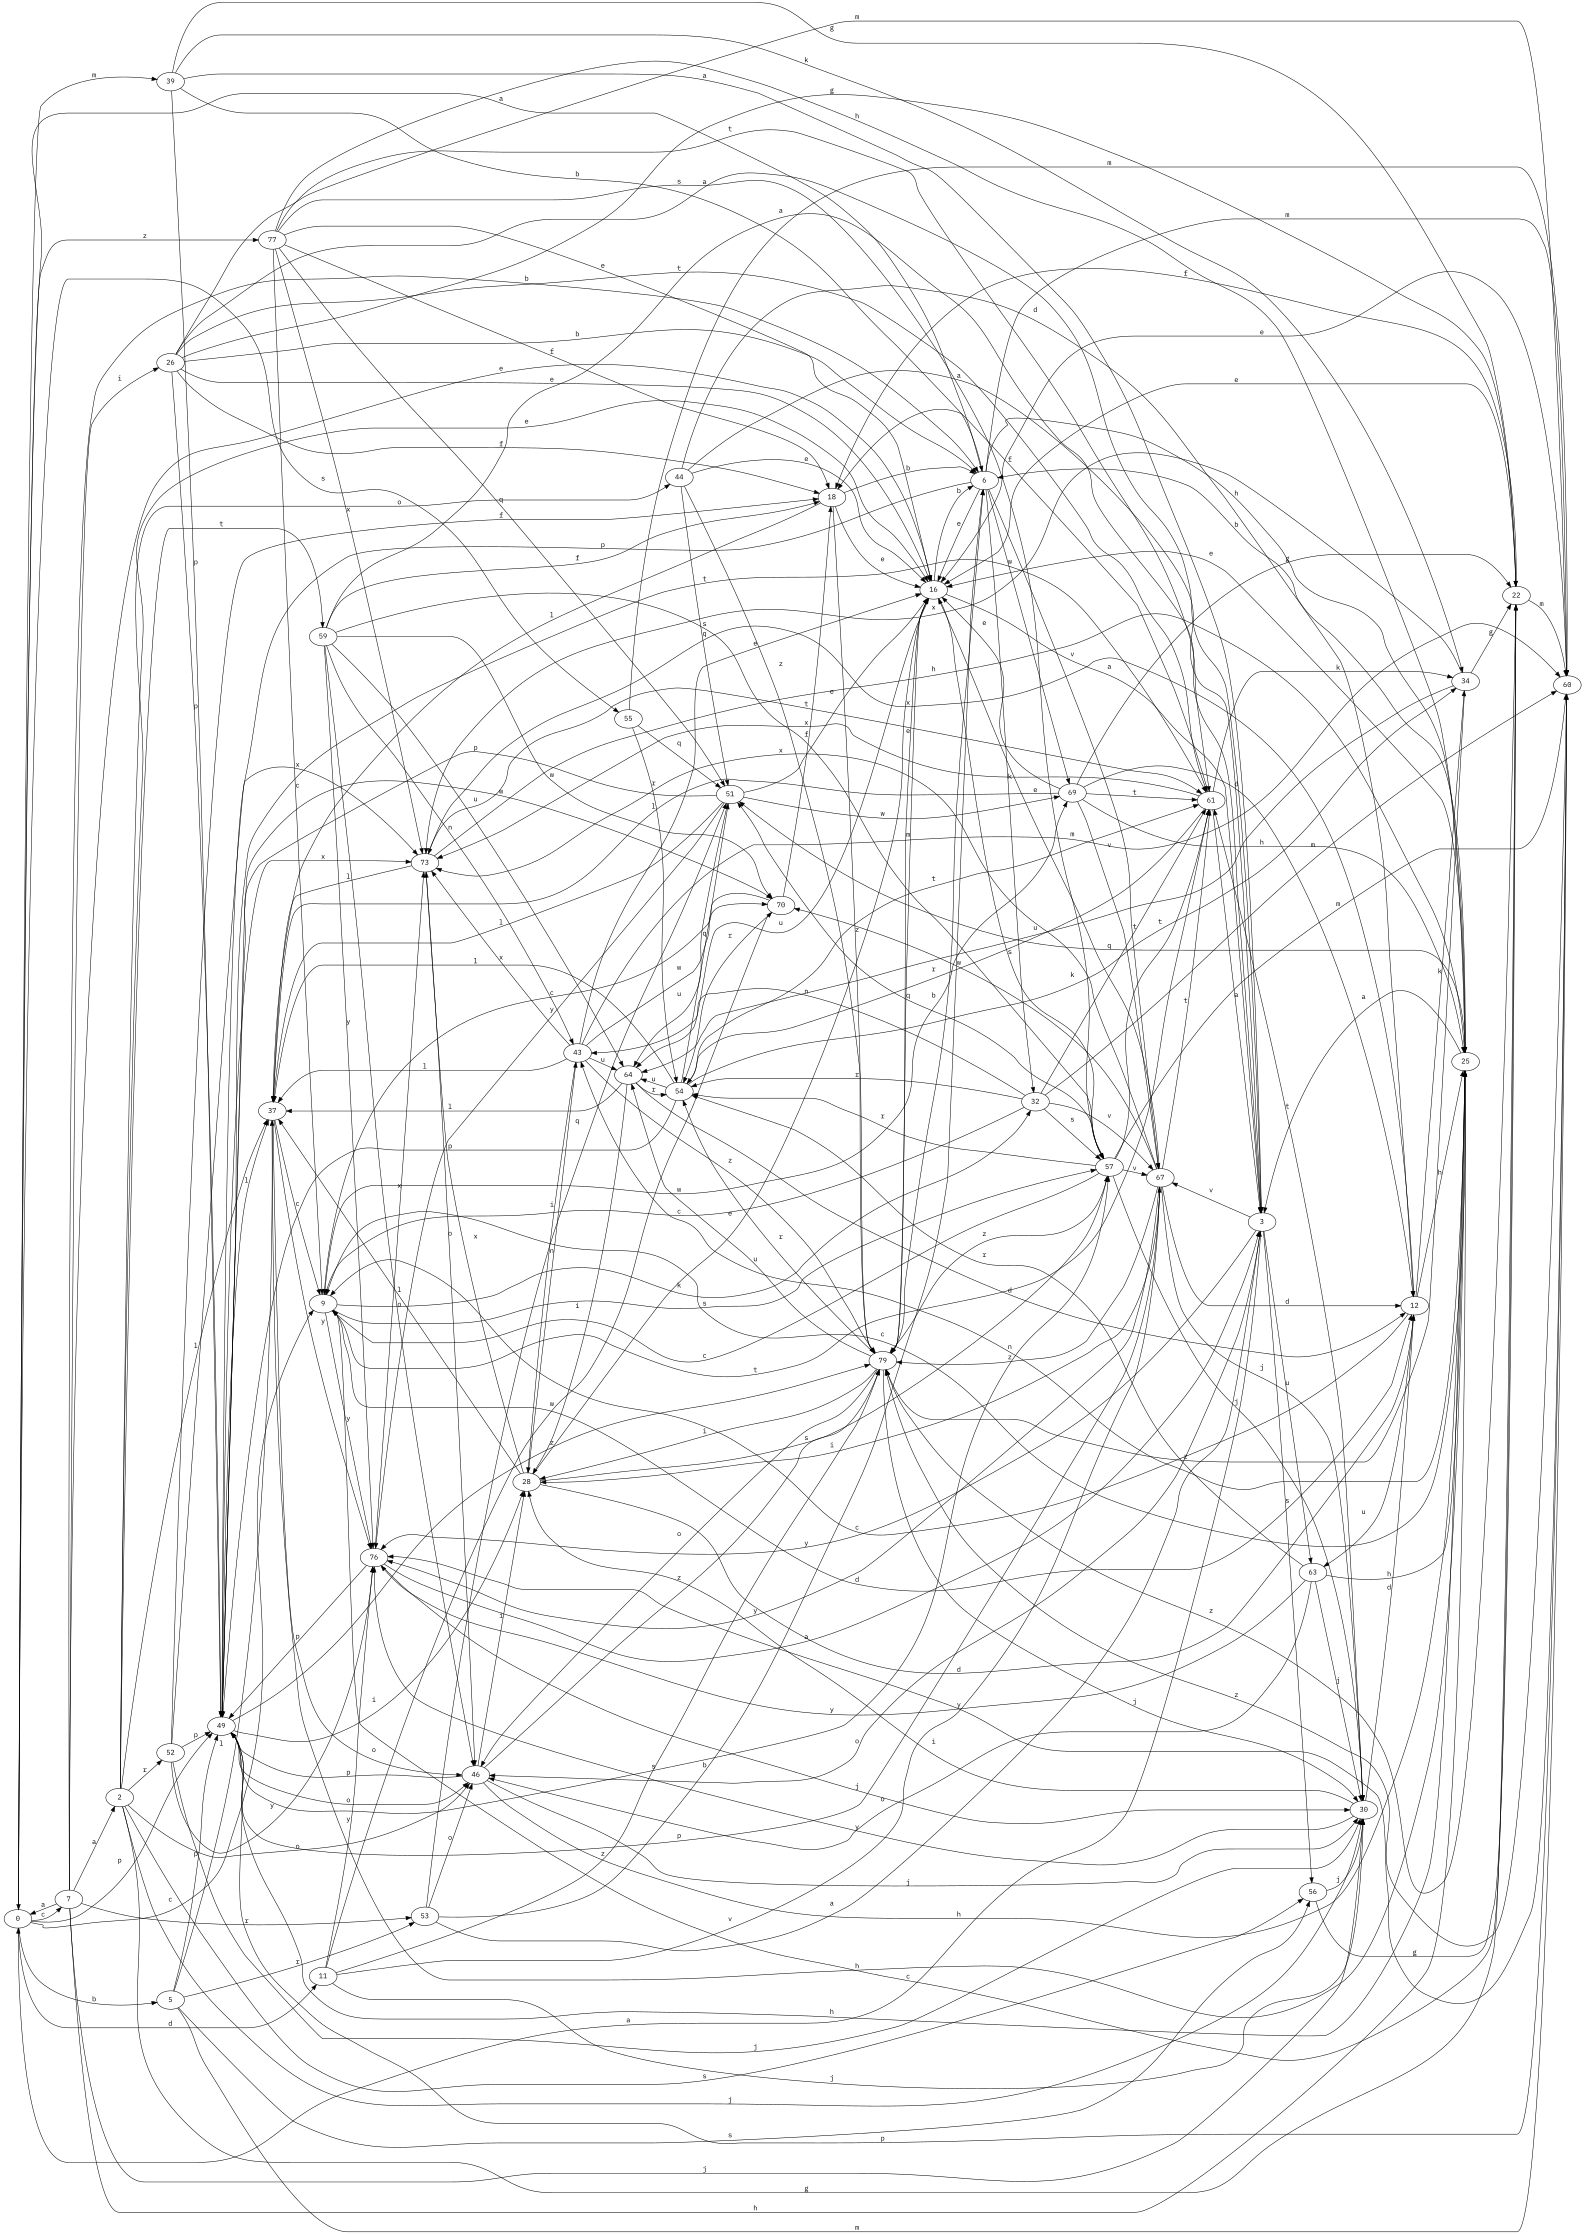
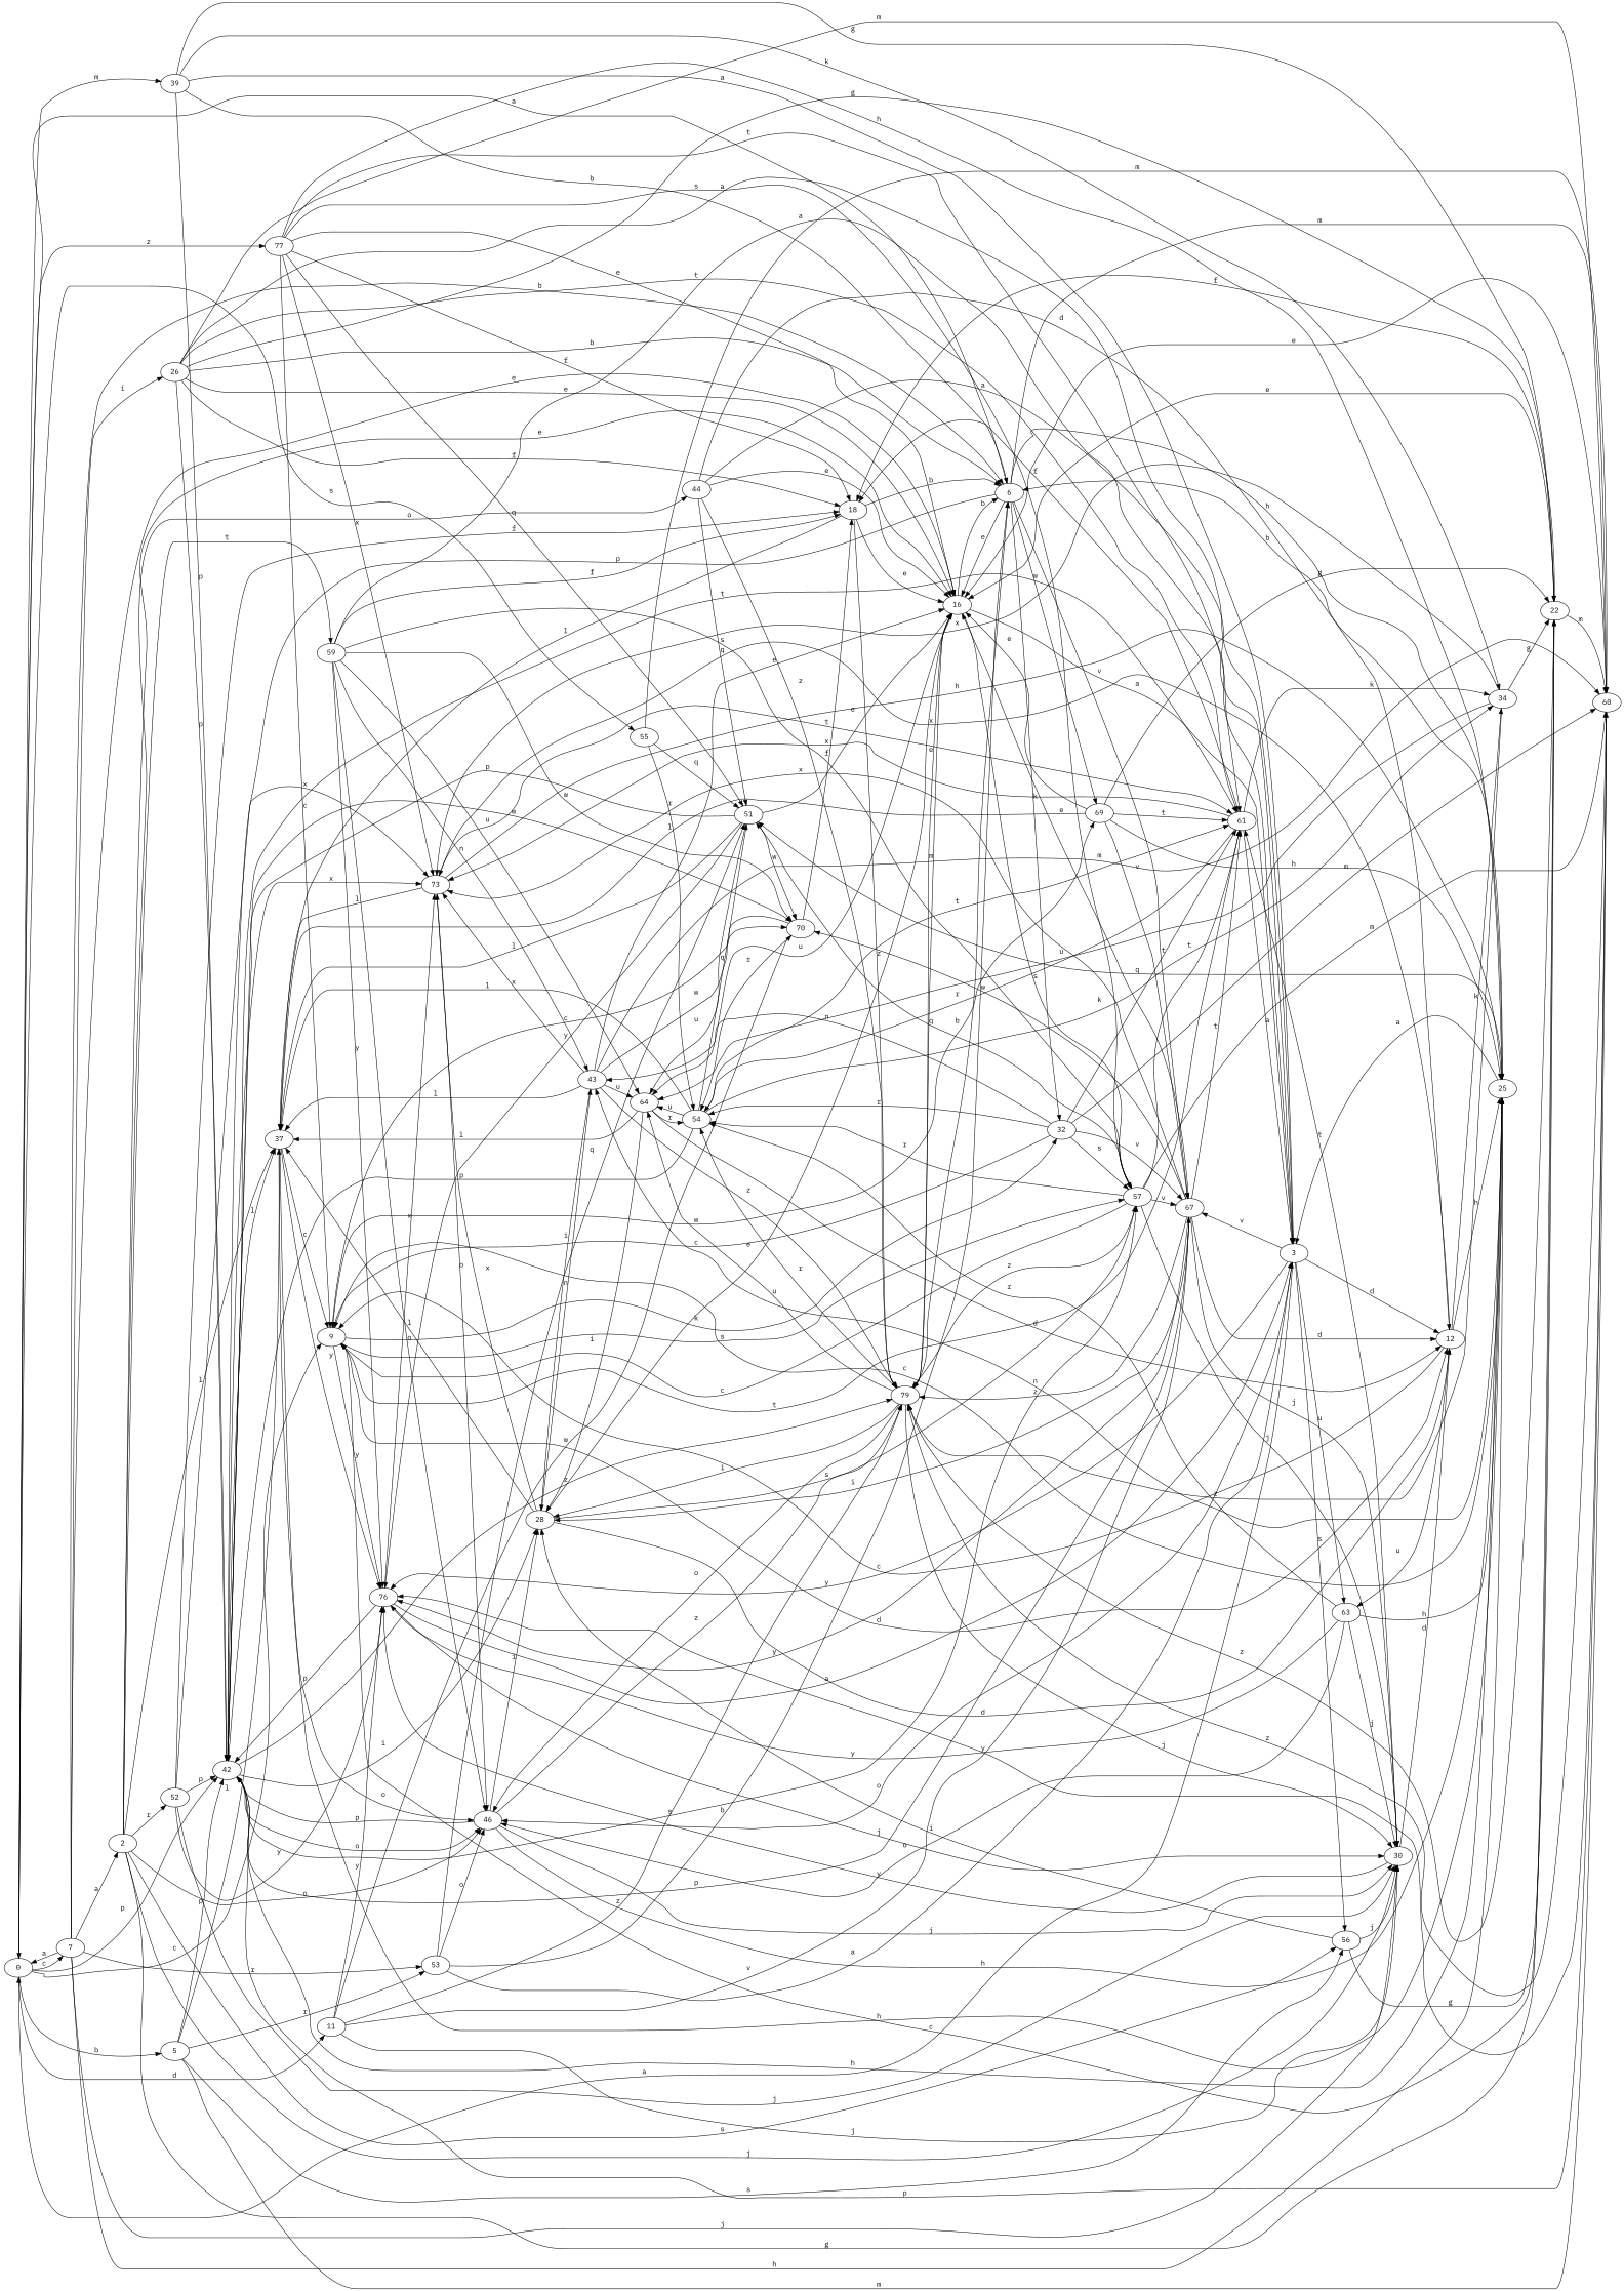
  strict digraph {
    fontname="IBM Plex Mono"
    rankdir=LR
    node [fontname="IBM Plex Mono"]
    edge [fontname="IBM Plex Mono"]
    0
    5
    7
    9
    11
    39
-   49
+   49 [label=42]
    55
    77
    37
    56
    n12 [label=60]
    53
    2
    16
    30
    6
    25
    26
    76
    32
    69
    12
    57
    61
    67
    70
    79
    22
    3
    34
    46
    73
    28
    51
    54
    18
    44
    52
    59
    64
    43
    63
    0 -> 5 [label=b]
    0 -> 7 [label=c]
    0 -> 9 [label=c]
    0 -> 11 [label=d]
    0 -> 39 [label=m]
    0 -> 49 [label=p]
    0 -> 55 [label=s]
    0 -> 77 [label=z]
    5 -> 49 [label=p]
    5 -> 37 [label=l]
    5 -> 56 [label=s]
    5 -> n12 [label=m]
    5 -> 53 [label=r]
    7 -> 0 [label=a]
    7 -> 53 [label=r]
    7 -> 2 [label=a]
    7 -> 16 [label=e]
    7 -> 30 [label=j]
    7 -> 6 [label=b]
    7 -> 25 [label=h]
    7 -> 26 [label=i]
    9 -> 76 [label=y]
    9 -> 32 [label=k]
    9 -> 69 [label=w]
    9 -> 12 [label=d]
    9 -> 57 [label=s]
    9 -> 61 [label=t]
    11 -> 30 [label=j]
    11 -> 76 [label=y]
    11 -> 67 [label=v]
    11 -> 70 [label=w]
    11 -> 79 [label=z]
    39 -> 49 [label=p]
    39 -> 6 [label=b]
    39 -> 22 [label=g]
    39 -> 3 [label=a]
    39 -> 34 [label=k]
    49 -> 37 [label=l]
    49 -> 25 [label=h]
    49 -> 57 [label=s]
    49 -> 61 [label=t]
    49 -> 70 [label=w]
    49 -> 79 [label=z]
    49 -> 46 [label=o]
    49 -> 73 [label=x]
    49 -> 28 [label=i]
    55 -> n12 [label=m]
    55 -> 51 [label=q]
    55 -> 54 [label=r]
    77 -> 9 [label=c]
    77 -> 16 [label=e]
    77 -> 25 [label=h]
    77 -> 57 [label=s]
    77 -> 61 [label=t]
    77 -> 73 [label=x]
    77 -> 51 [label=q]
    77 -> 18 [label=f]
    37 -> 9 [label=c]
    37 -> 25 [label=h]
    37 -> 76 [label=y]
    37 -> 46 [label=o]
    56 -> 30 [label=j]
    56 -> 22 [label=g]
    n12 -> 49 [label=p]
    n12 -> 16 [label=e]
    n12 -> 76 [label=y]
    n12 -> 79 [label=z]
    53 -> 6 [label=b]
    53 -> 3 [label=a]
    53 -> 46 [label=o]
    53 -> 51 [label=q]
    2 -> 37 [label=l]
    2 -> 56 [label=s]
    2 -> 16 [label=e]
    2 -> 30 [label=j]
    2 -> 22 [label=g]
    2 -> 46 [label=o]
    2 -> 44 [label=o]
    2 -> 52 [label=r]
    2 -> 59 [label=t]
    16 -> 6 [label=b]
    16 -> 57 [label=s]
    16 -> 79 [label=m]
    16 -> 3 [label=a]
    16 -> 64 [label=u]
    30 -> 76 [label=y]
    30 -> 12 [label=d]
    30 -> 61 [label=t]
-   30 -> 28 [label=i]
+   56 -> 28 [label=i]
    6 -> 0 [label=a]
    6 -> 49 [label=p]
    6 -> n12 [label=m]
    6 -> 16 [label=e]
    6 -> 25 [label=h]
    6 -> 32 [label=k]
    6 -> 69 [label=w]
    6 -> 67 [label=v]
    25 -> 9 [label=c]
-   25 -> 16 [label=e]
    25 -> 6 [label=b]
    25 -> 3 [label=a]
    25 -> 51 [label=q]
    25 -> 43 [label=n]
    26 -> 49 [label=p]
    26 -> n12 [label=m]
    26 -> 16 [label=e]
    26 -> 6 [label=b]
    26 -> 61 [label=t]
    26 -> 22 [label=g]
    26 -> 3 [label=a]
    26 -> 18 [label=f]
    76 -> 49 [label=p]
    76 -> 30 [label=j]
    76 -> 3 [label=a]
    76 -> 73 [label=x]
    32 -> 9 [label=c]
    32 -> n12 [label=m]
    32 -> 57 [label=s]
    32 -> 61 [label=t]
    32 -> 67 [label=v]
    32 -> 54 [label=r]
    32 -> 43 [label=n]
    69 -> 37 [label=l]
    69 -> 16 [label=e]
    69 -> 25 [label=h]
-   69 -> 12 [label=d]
+   3 -> 12 [label=d]
    69 -> 61 [label=t]
    69 -> 67 [label=v]
    69 -> 22 [label=g]
    12 -> 9 [label=c]
    12 -> 25 [label=h]
    12 -> 34 [label=k]
    12 -> 73 [label=x]
    12 -> 63 [label=u]
    57 -> 9 [label=c]
    57 -> n12 [label=m]
    57 -> 30 [label=j]
    57 -> 61 [label=t]
    57 -> 67 [label=v]
    57 -> 79 [label=z]
    57 -> 51 [label=q]
    57 -> 54 [label=r]
    61 -> 3 [label=a]
    61 -> 34 [label=k]
    61 -> 73 [label=x]
    61 -> 54 [label=r]
    61 -> 18 [label=f]
    67 -> 49 [label=p]
    67 -> 16 [label=e]
    67 -> 30 [label=j]
    67 -> 76 [label=y]
    67 -> 12 [label=d]
    67 -> 61 [label=t]
    67 -> 70 [label=w]
    67 -> 79 [label=z]
    67 -> 73 [label=x]
    67 -> 28 [label=i]
    70 -> 9 [label=c]
    70 -> 54 [label=r]
    70 -> 18 [label=f]
    79 -> 16 [label=e]
    79 -> 30 [label=j]
    79 -> 6 [label=b]
    79 -> 46 [label=o]
    79 -> 28 [label=i]
    79 -> 54 [label=r]
    79 -> 64 [label=u]
    22 -> 9 [label=c]
    22 -> n12 [label=m]
    22 -> 16 [label=e]
    22 -> 79 [label=z]
    22 -> 18 [label=f]
    3 -> 0 [label=a]
    3 -> 56 [label=s]
    3 -> 76 [label=y]
    3 -> 67 [label=v]
    3 -> 46 [label=o]
    3 -> 63 [label=u]
    34 -> 79 [label=z]
    34 -> 22 [label=g]
    34 -> 73 [label=x]
    34 -> 64 [label=u]
    46 -> 49 [label=p]
    46 -> 30 [label=j]
    46 -> 25 [label=h]
    46 -> 79 [label=z]
    46 -> 28 [label=i]
    73 -> 37 [label=l]
    73 -> 25 [label=h]
    73 -> 61 [label=t]
    73 -> 46 [label=o]
    28 -> 37 [label=l]
    28 -> 16 [label=e]
    28 -> 12 [label=d]
    28 -> 57 [label=s]
    28 -> 73 [label=x]
    28 -> 43 [label=n]
    51 -> 49 [label=p]
    51 -> 37 [label=l]
    51 -> 16 [label=e]
    51 -> 76 [label=y]
-   51 -> 69 [label=w]
+   51 -> 70 [label=w]
    51 -> 64 [label=u]
    54 -> 49 [label=p]
    54 -> 37 [label=l]
    54 -> 61 [label=t]
    54 -> 34 [label=k]
    54 -> 51 [label=q]
    54 -> 64 [label=u]
    18 -> 37 [label=l]
    18 -> 16 [label=e]
    18 -> 6 [label=b]
    18 -> 79 [label=z]
    44 -> 16 [label=e]
    44 -> 12 [label=d]
    44 -> 79 [label=z]
    44 -> 3 [label=a]
    44 -> 51 [label=q]
    52 -> 49 [label=p]
    52 -> 30 [label=j]
    52 -> 76 [label=y]
    52 -> 73 [label=x]
    52 -> 18 [label=f]
    59 -> 76 [label=y]
    59 -> 57 [label=s]
    59 -> 70 [label=w]
    59 -> 3 [label=a]
    59 -> 46 [label=o]
    59 -> 18 [label=f]
    59 -> 64 [label=u]
    59 -> 43 [label=n]
    64 -> 37 [label=l]
    64 -> 12 [label=d]
    64 -> 28 [label=i]
    64 -> 54 [label=r]
    43 -> 37 [label=l]
    43 -> n12 [label=m]
    43 -> 16 [label=e]
    43 -> 70 [label=w]
    43 -> 79 [label=z]
    43 -> 73 [label=x]
    43 -> 28 [label=i]
    43 -> 64 [label=u]
    63 -> 30 [label=j]
    63 -> 25 [label=h]
    63 -> 76 [label=y]
    63 -> 46 [label=o]
    63 -> 54 [label=r]
  }
